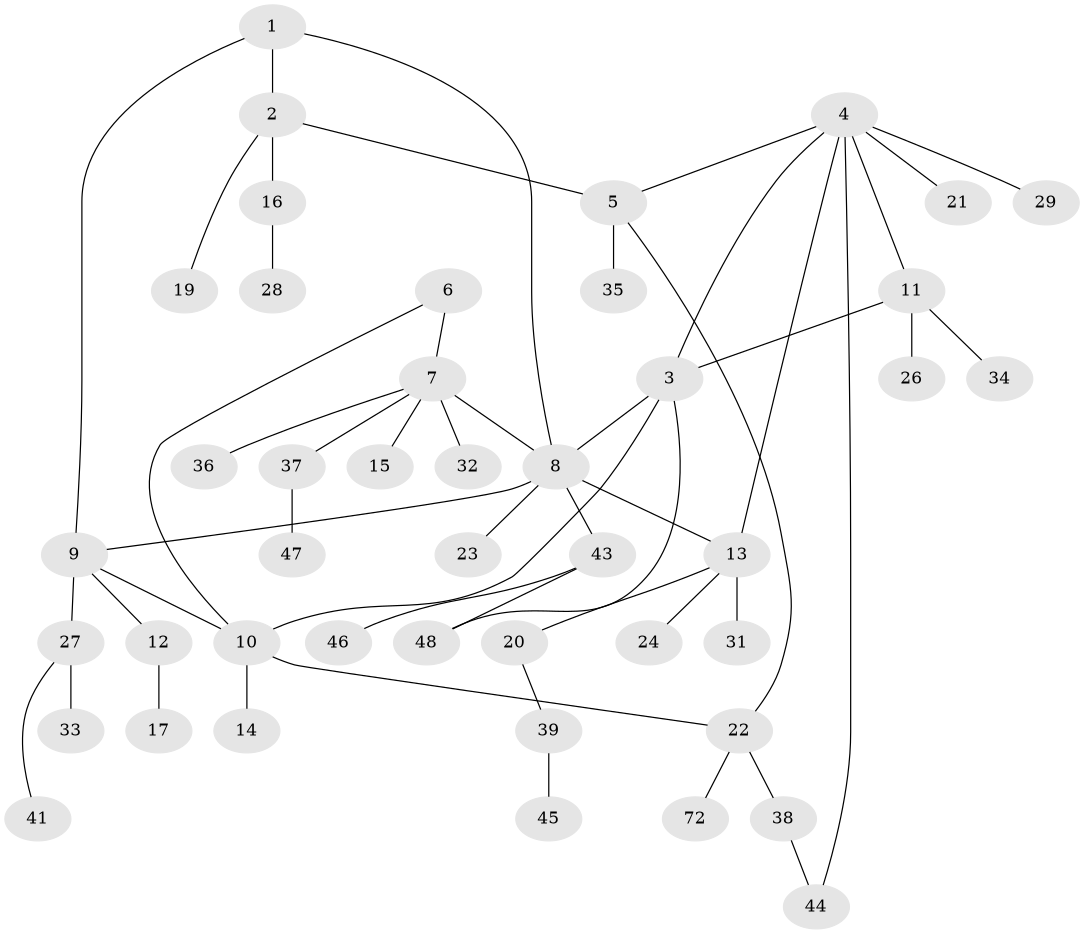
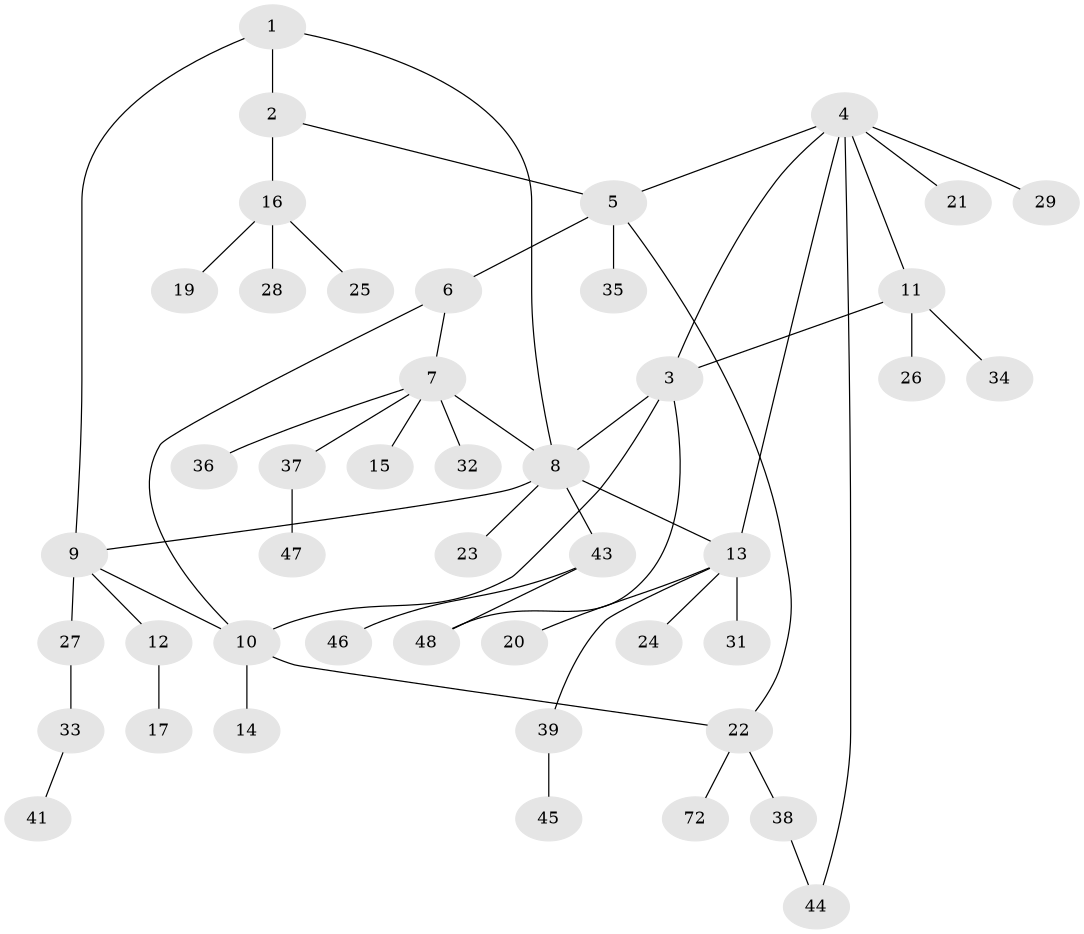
  graph {
    node [color=gray90 style=filled]
    1
    2
    8
    9
    5
    16
    3
    4
    10
    48
    13
    23
    43
    12
    27
    6
    22
    35
    19
+   25
    28
    11
    21
    29
    44
    14
    26
    34
    20
    24
    31
    39
    7
    38
    n35 [label=72]
    15
    32
    36
    37
    47
    46
    17
    33
    45
    41
    1 -- 2
    1 -- 8
    1 -- 9
    2 -- 5
    2 -- 16
    8 -- 9
    8 -- 13
    8 -- 23
    8 -- 43
    9 -- 10
    9 -- 12
    9 -- 27
+   5 -- 6
    5 -- 22
    5 -- 35
-   2 -- 19
+   16 -- 19
+   16 -- 25
    16 -- 28
    3 -- 8
    3 -- 4
    3 -- 10
    3 -- 48
    4 -- 5
    4 -- 13
    4 -- 11
    4 -- 21
    4 -- 29
    4 -- 44
    10 -- 22
    10 -- 14
    13 -- 20
    13 -- 24
    13 -- 31
-   20 -- 39
+   13 -- 39
    43 -- 48
    43 -- 46
    12 -- 17
    27 -- 33
    6 -- 10
    6 -- 7
    22 -- 38
    22 -- n35
    11 -- 3
    11 -- 26
    11 -- 34
    39 -- 45
    7 -- 8
    7 -- 15
    7 -- 32
    7 -- 36
    7 -- 37
    38 -- 44
    37 -- 47
-   27 -- 41
+   33 -- 41
  }
